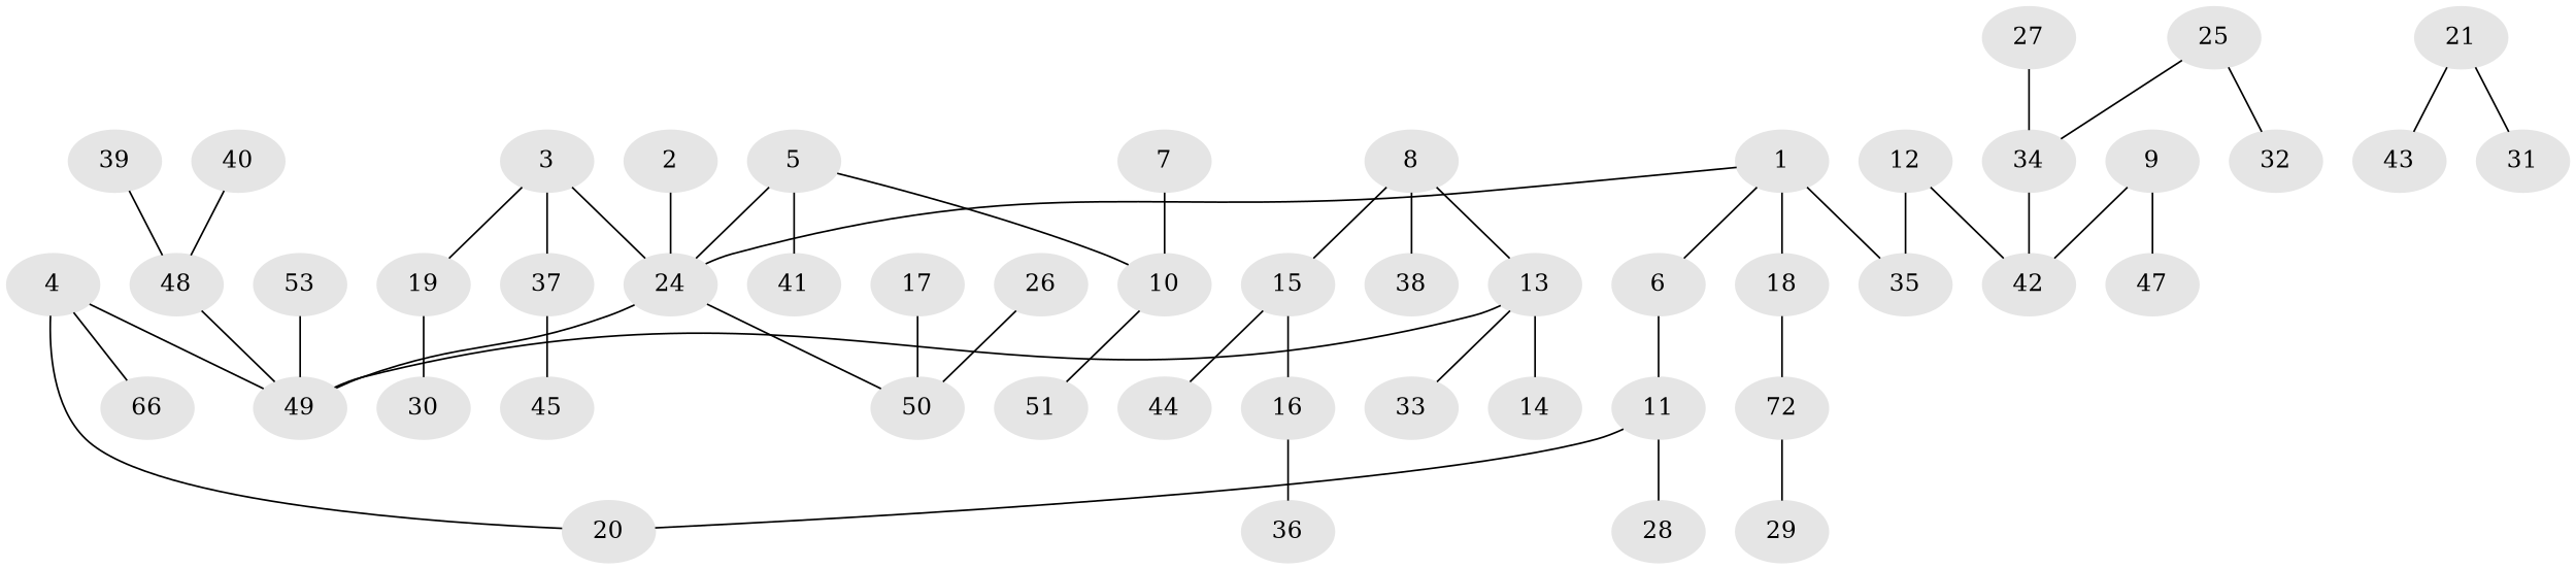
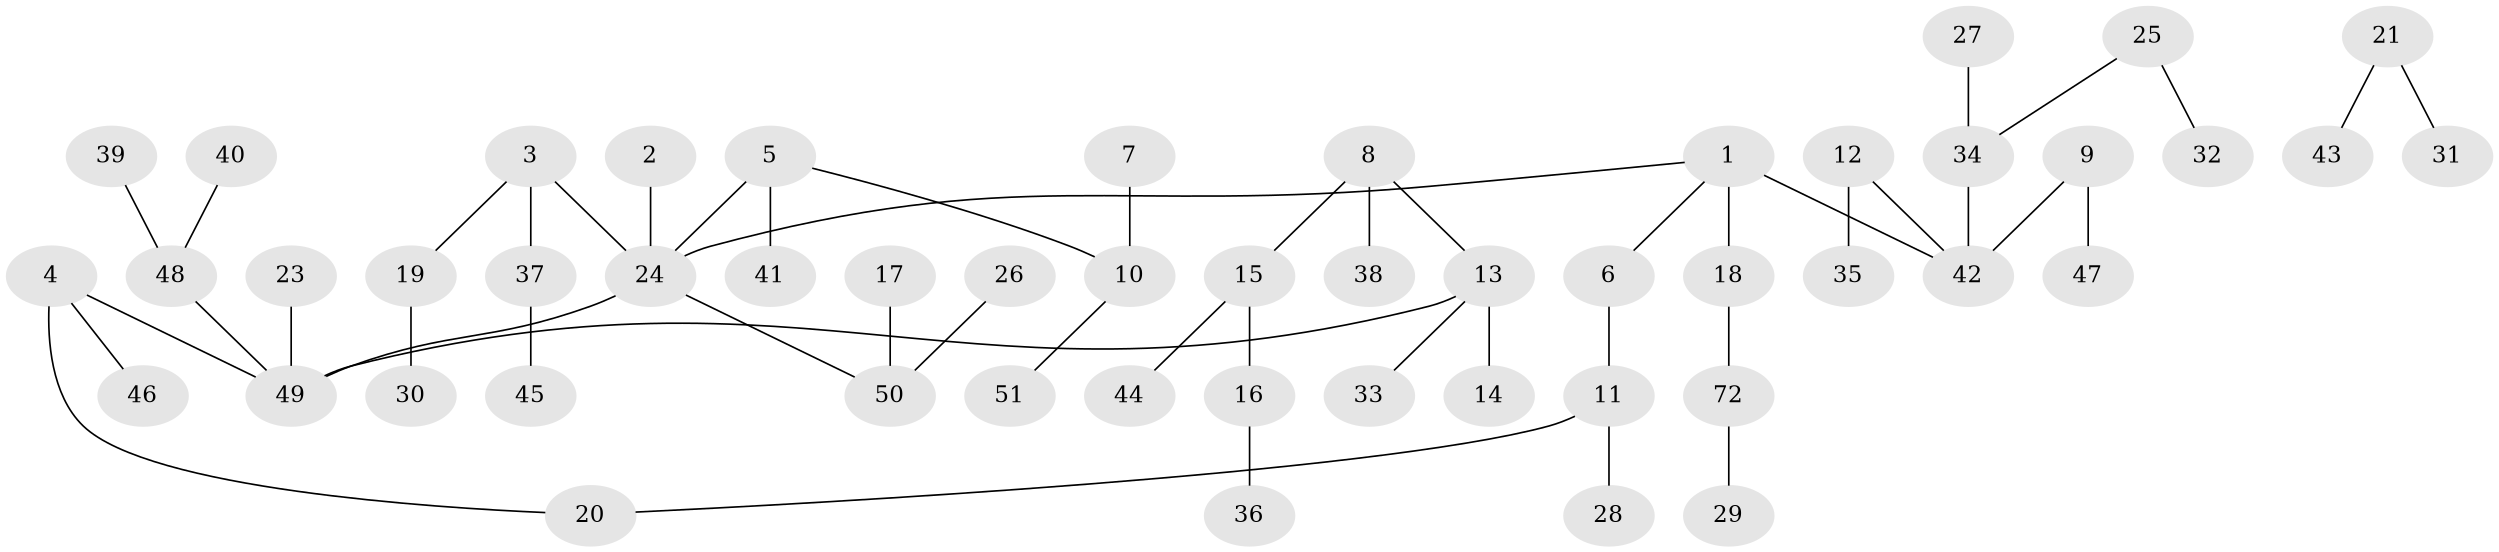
  graph {
    node [color=gray90 style=filled]
    edge [weight=1.0]
    1
    6
    18
    24
    42
    11
    n7 [label=72]
    49
    50
    2
    3
    19
    37
    30
    45
    4
    20
-   46 [label=66]
+   46
    5
    10
    41
    51
    28
    7
    8
    13
    15
    38
    14
    33
    16
    44
    9
    47
    12
    35
    36
    17
    29
    21
    43
    31
-   23 [label=53]
+   23
    25
    32
    34
    26
    27
    39
    48
    40
    1 -- 6
    1 -- 18
    1 -- 24
-   1 -- 35
+   1 -- 42
    6 -- 11
    18 -- n7
    24 -- 49
    24 -- 50
    11 -- 20
    11 -- 28
    n7 -- 29
    2 -- 24
    3 -- 24
    3 -- 19
    3 -- 37
    19 -- 30
    37 -- 45
    4 -- 49
    4 -- 20
    4 -- 46
    5 -- 24
    5 -- 10
    5 -- 41
    10 -- 51
    7 -- 10
    8 -- 13
    8 -- 15
    8 -- 38
    13 -- 49
    13 -- 14
    13 -- 33
    15 -- 16
    15 -- 44
    16 -- 36
    9 -- 42
    9 -- 47
    12 -- 42
    12 -- 35
    17 -- 50
    21 -- 43
    21 -- 31
    23 -- 49
    25 -- 32
    25 -- 34
    34 -- 42
    26 -- 50
    27 -- 34
    39 -- 48
    48 -- 49
    40 -- 48
  }
